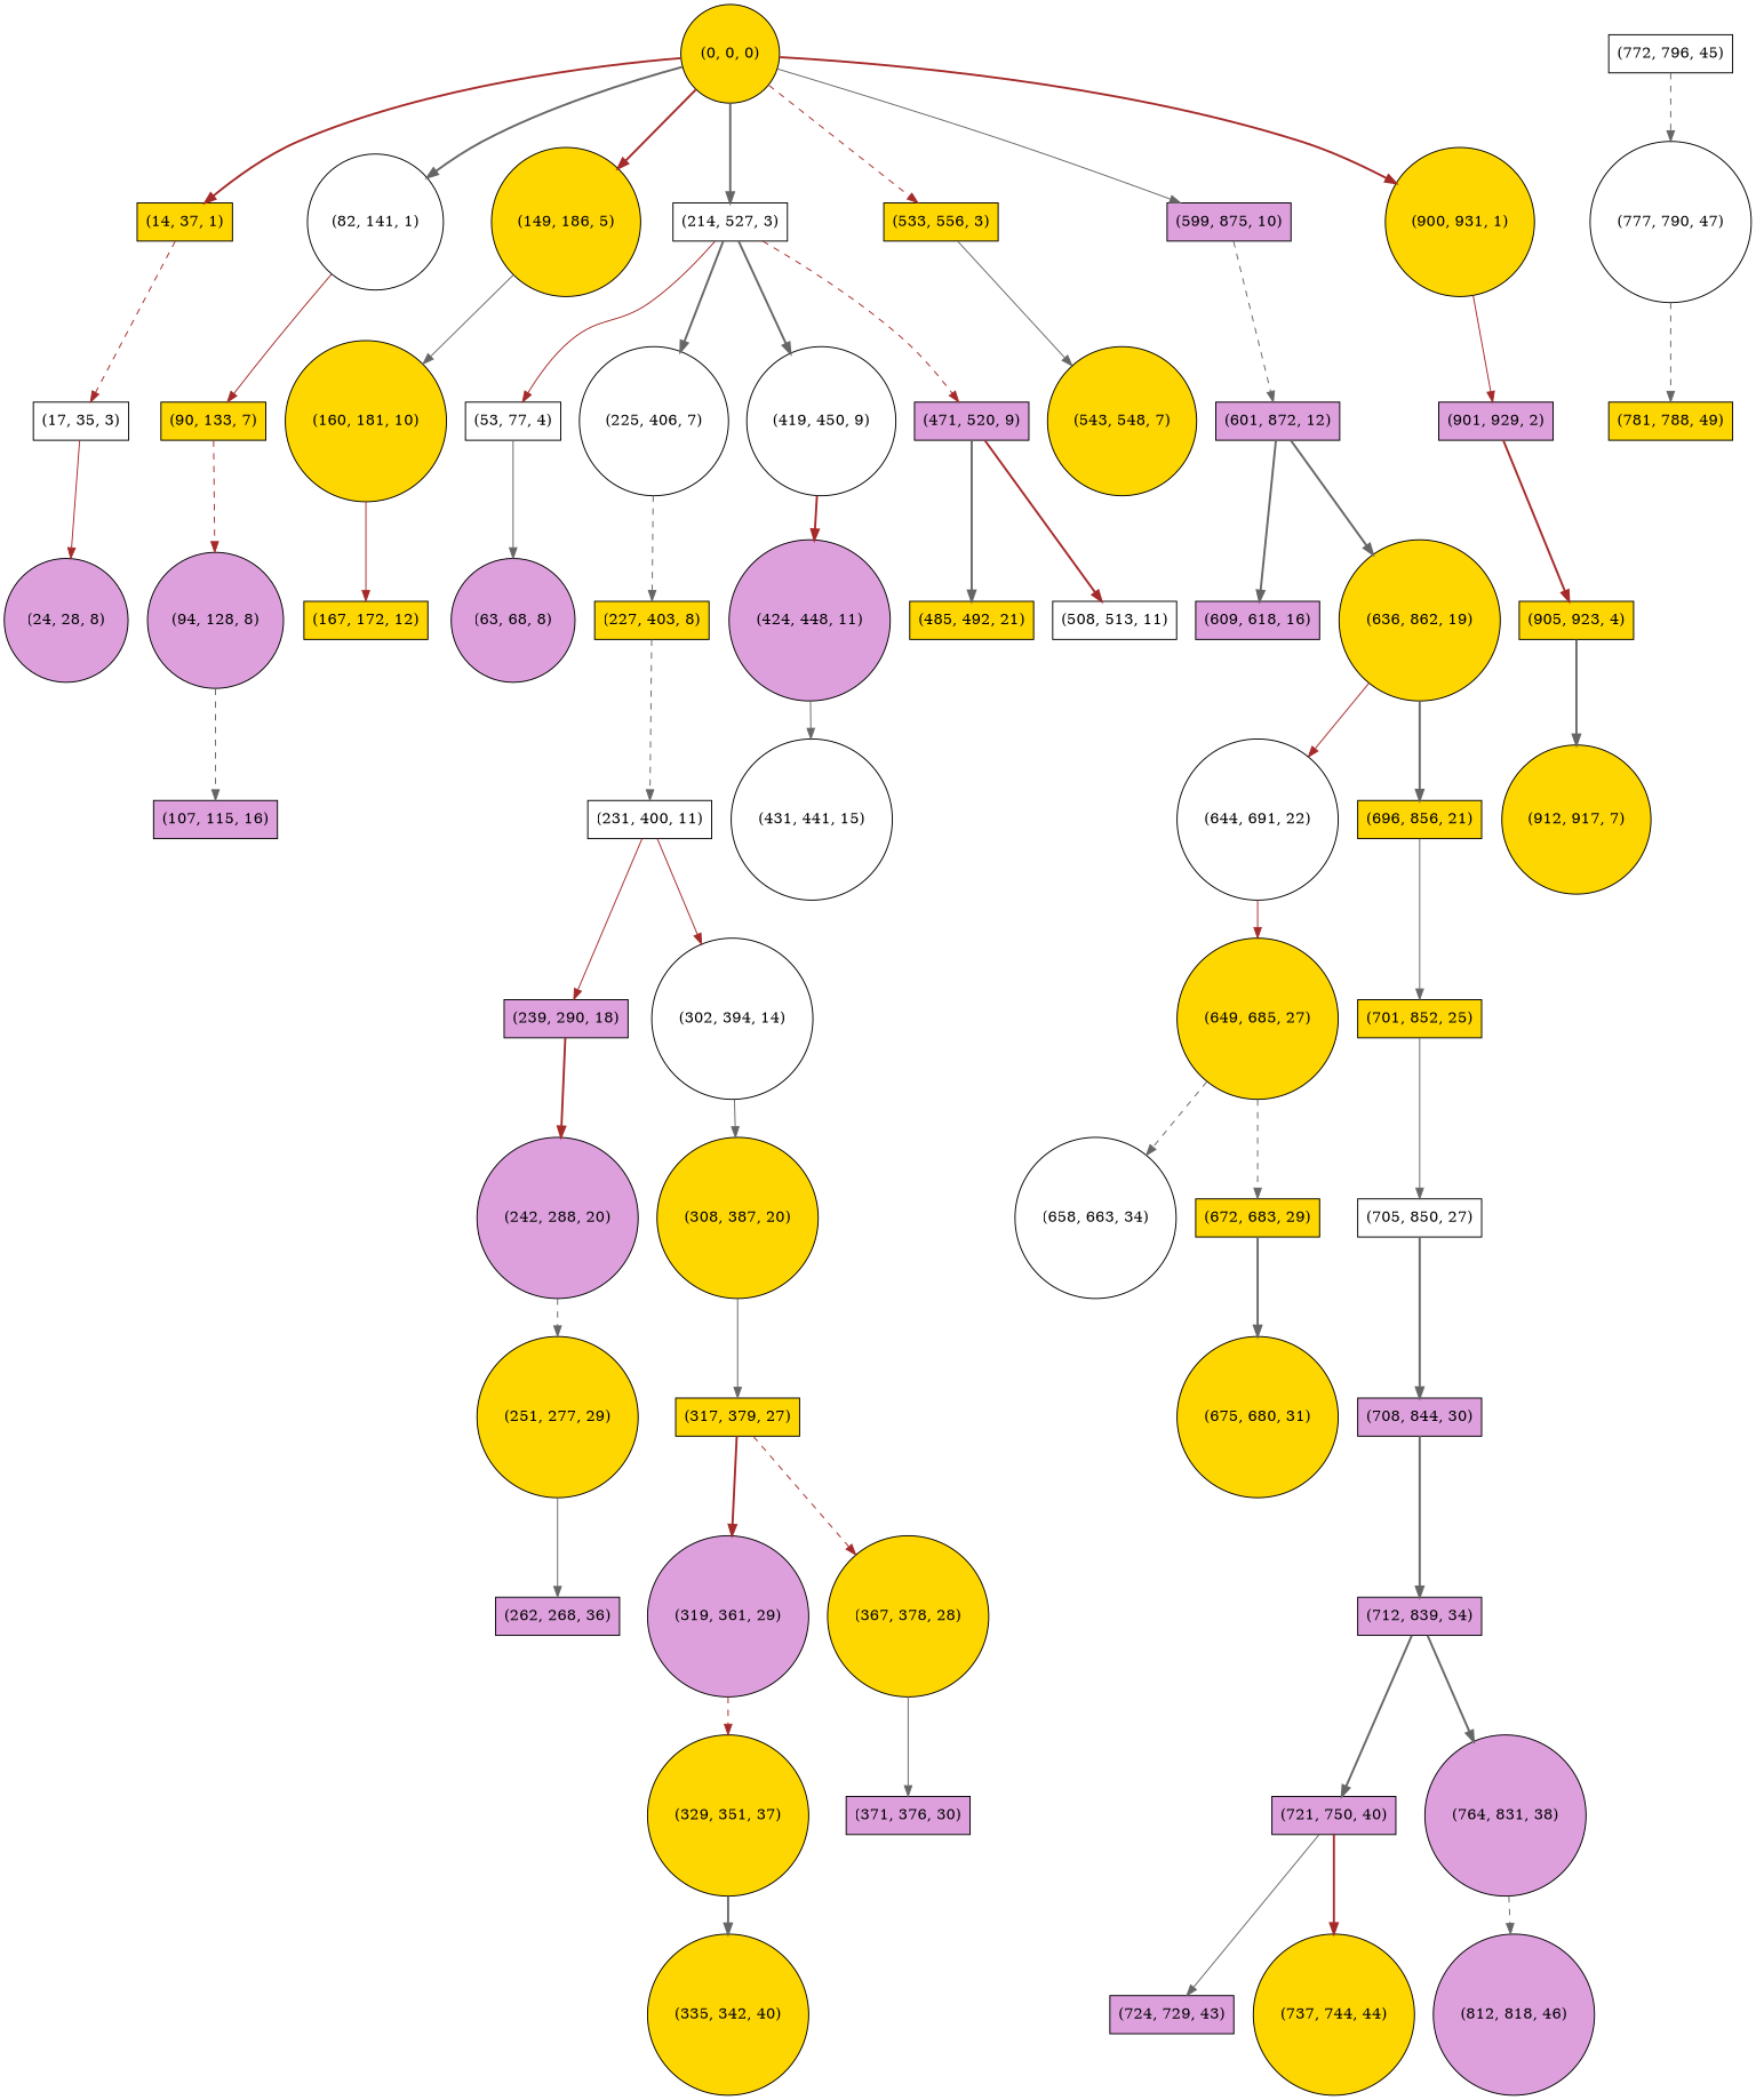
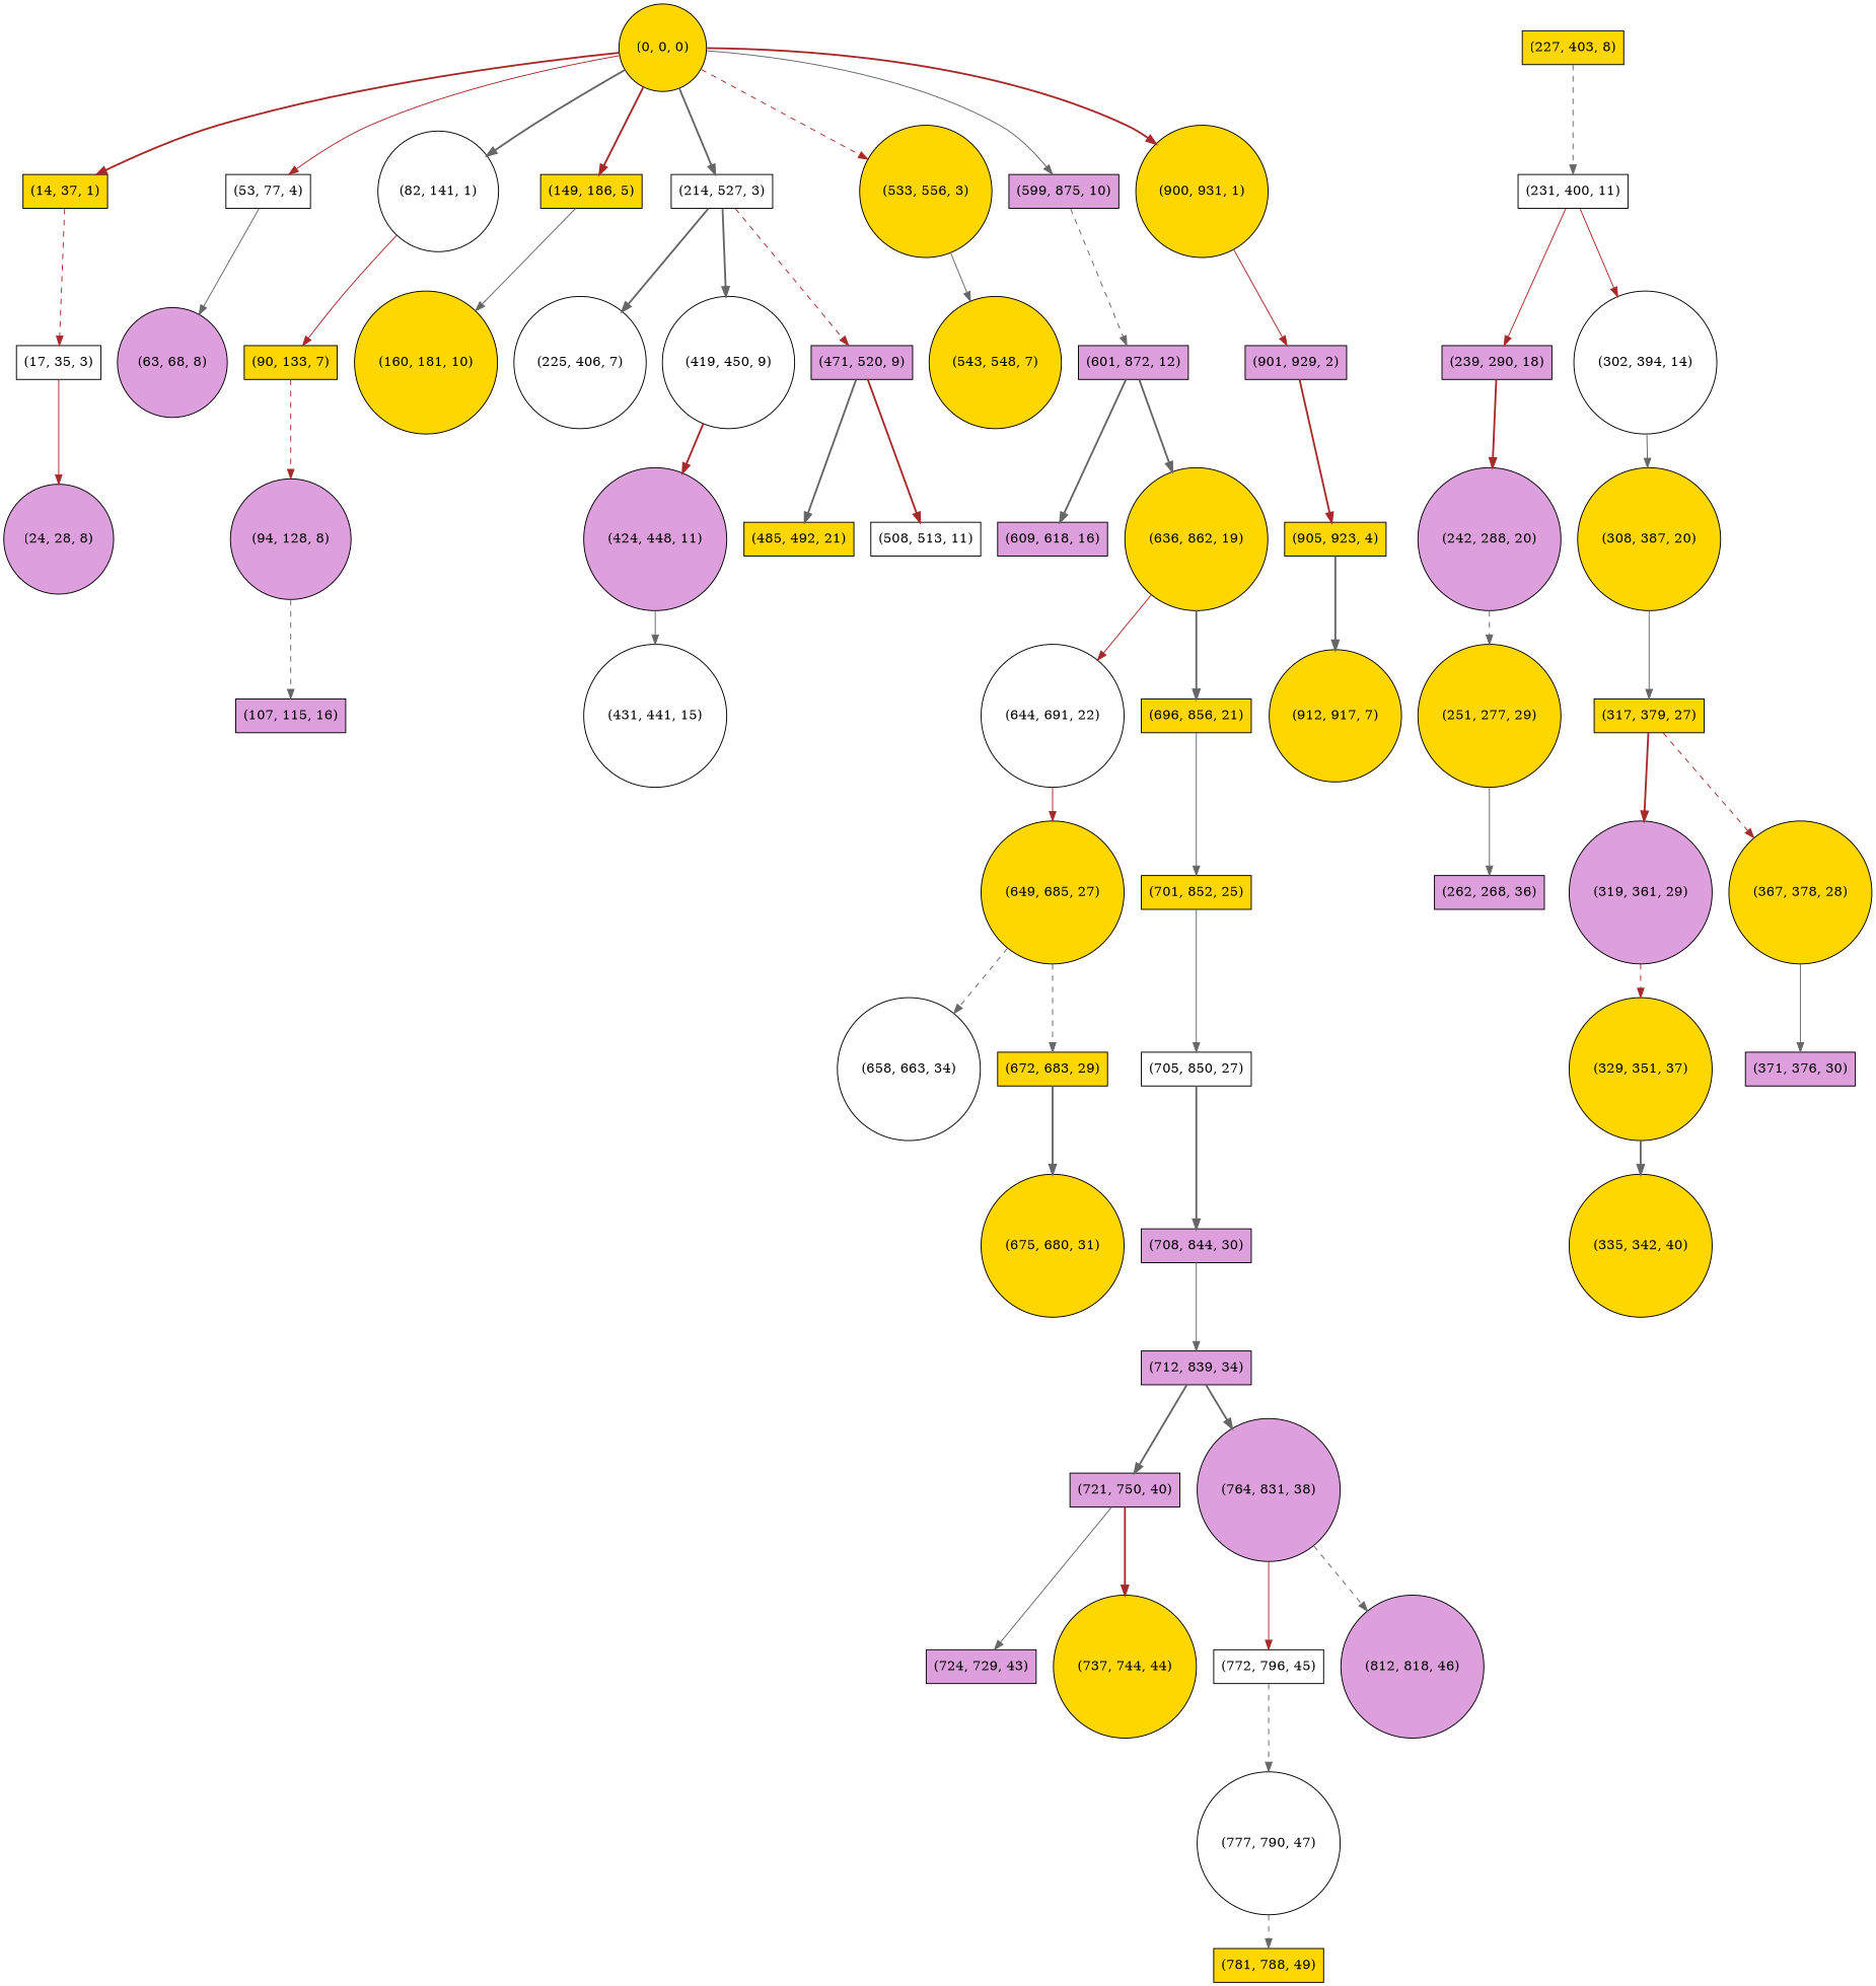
  digraph {
    node [fillcolor=gold shape=box style=filled]
    edge [color=gray40 style=bold]
    "(0, 0, 0)" [shape=circle]
    "(14, 37, 1)"
    "(53, 77, 4)" [fillcolor=white]
    "(82, 141, 1)" [fillcolor=white shape=circle]
-   "(149, 186, 5)" [shape=circle]
+   "(149, 186, 5)"
    "(214, 527, 3)" [fillcolor=white]
-   "(533, 556, 3)"
+   "(533, 556, 3)" [shape=circle]
    "(599, 875, 10)" [fillcolor=plum]
    "(900, 931, 1)" [shape=circle]
    "(17, 35, 3)" [fillcolor=white]
    "(63, 68, 8)" [fillcolor=plum shape=circle]
    "(90, 133, 7)"
    "(160, 181, 10)" [shape=circle]
    "(225, 406, 7)" [fillcolor=white shape=circle]
    "(419, 450, 9)" [fillcolor=white shape=circle]
    "(471, 520, 9)" [fillcolor=plum]
    "(543, 548, 7)" [shape=circle]
    "(601, 872, 12)" [fillcolor=plum]
    "(901, 929, 2)" [fillcolor=plum]
    "(24, 28, 8)" [fillcolor=plum shape=circle]
    "(94, 128, 8)" [fillcolor=plum shape=circle]
    "(107, 115, 16)" [fillcolor=plum]
-   "(167, 172, 12)"
    "(227, 403, 8)"
    "(424, 448, 11)" [fillcolor=plum shape=circle]
    "(485, 492, 21)"
    "(508, 513, 11)" [fillcolor=white]
    "(231, 400, 11)" [fillcolor=white]
    "(239, 290, 18)" [fillcolor=plum]
    "(302, 394, 14)" [fillcolor=white shape=circle]
    "(242, 288, 20)" [fillcolor=plum shape=circle]
    "(308, 387, 20)" [shape=circle]
    "(251, 277, 29)" [shape=circle]
    "(262, 268, 36)" [fillcolor=plum]
    "(317, 379, 27)"
    "(319, 361, 29)" [fillcolor=plum shape=circle]
    "(367, 378, 28)" [shape=circle]
    "(329, 351, 37)" [shape=circle]
    "(371, 376, 30)" [fillcolor=plum]
    "(335, 342, 40)" [shape=circle]
    "(431, 441, 15)" [fillcolor=white shape=circle]
    "(609, 618, 16)" [fillcolor=plum]
    "(636, 862, 19)" [shape=circle]
    "(644, 691, 22)" [fillcolor=white shape=circle]
    "(696, 856, 21)"
    "(649, 685, 27)" [shape=circle]
    "(701, 852, 25)"
    "(658, 663, 34)" [fillcolor=white shape=circle]
    "(672, 683, 29)"
    "(675, 680, 31)" [shape=circle]
    "(705, 850, 27)" [fillcolor=white]
    "(708, 844, 30)" [fillcolor=plum]
    "(712, 839, 34)" [fillcolor=plum]
    "(721, 750, 40)" [fillcolor=plum]
    "(764, 831, 38)" [fillcolor=plum shape=circle]
    "(724, 729, 43)" [fillcolor=plum]
    "(737, 744, 44)" [shape=circle]
    "(772, 796, 45)" [fillcolor=white]
    "(812, 818, 46)" [fillcolor=plum shape=circle]
    "(777, 790, 47)" [fillcolor=white shape=circle]
    "(781, 788, 49)"
    "(905, 923, 4)"
    "(912, 917, 7)" [shape=circle]
    "(0, 0, 0)" -> "(14, 37, 1)" [color=brown]
-   "(214, 527, 3)" -> "(53, 77, 4)" [color=brown style=solid]
+   "(0, 0, 0)" -> "(53, 77, 4)" [color=brown style=solid]
    "(0, 0, 0)" -> "(82, 141, 1)"
    "(0, 0, 0)" -> "(149, 186, 5)" [color=brown]
    "(0, 0, 0)" -> "(214, 527, 3)"
    "(0, 0, 0)" -> "(533, 556, 3)" [color=brown style=dashed]
    "(0, 0, 0)" -> "(599, 875, 10)" [style=solid]
    "(0, 0, 0)" -> "(900, 931, 1)" [color=brown]
    "(14, 37, 1)" -> "(17, 35, 3)" [color=brown style=dashed]
    "(53, 77, 4)" -> "(63, 68, 8)" [style=solid]
    "(82, 141, 1)" -> "(90, 133, 7)" [color=brown style=solid]
    "(149, 186, 5)" -> "(160, 181, 10)" [style=solid]
    "(214, 527, 3)" -> "(225, 406, 7)"
    "(214, 527, 3)" -> "(419, 450, 9)"
    "(214, 527, 3)" -> "(471, 520, 9)" [color=brown style=dashed]
    "(533, 556, 3)" -> "(543, 548, 7)" [style=solid]
    "(599, 875, 10)" -> "(601, 872, 12)" [style=dashed]
    "(900, 931, 1)" -> "(901, 929, 2)" [color=brown style=solid]
    "(17, 35, 3)" -> "(24, 28, 8)" [color=brown style=solid]
    "(90, 133, 7)" -> "(94, 128, 8)" [color=brown style=dashed]
-   "(160, 181, 10)" -> "(167, 172, 12)" [color=brown style=solid]
-   "(225, 406, 7)" -> "(227, 403, 8)" [style=dashed]
    "(419, 450, 9)" -> "(424, 448, 11)" [color=brown]
    "(471, 520, 9)" -> "(485, 492, 21)"
    "(471, 520, 9)" -> "(508, 513, 11)" [color=brown]
    "(601, 872, 12)" -> "(609, 618, 16)"
    "(601, 872, 12)" -> "(636, 862, 19)"
    "(901, 929, 2)" -> "(905, 923, 4)" [color=brown]
    "(94, 128, 8)" -> "(107, 115, 16)" [style=dashed]
    "(227, 403, 8)" -> "(231, 400, 11)" [style=dashed]
    "(424, 448, 11)" -> "(431, 441, 15)" [style=solid]
    "(231, 400, 11)" -> "(239, 290, 18)" [color=brown style=solid]
    "(231, 400, 11)" -> "(302, 394, 14)" [color=brown style=solid]
    "(239, 290, 18)" -> "(242, 288, 20)" [color=brown]
    "(302, 394, 14)" -> "(308, 387, 20)" [style=solid]
    "(242, 288, 20)" -> "(251, 277, 29)" [style=dashed]
    "(308, 387, 20)" -> "(317, 379, 27)" [style=solid]
    "(251, 277, 29)" -> "(262, 268, 36)" [style=solid]
    "(317, 379, 27)" -> "(319, 361, 29)" [color=brown]
    "(317, 379, 27)" -> "(367, 378, 28)" [color=brown style=dashed]
    "(319, 361, 29)" -> "(329, 351, 37)" [color=brown style=dashed]
    "(367, 378, 28)" -> "(371, 376, 30)" [style=solid]
    "(329, 351, 37)" -> "(335, 342, 40)"
    "(636, 862, 19)" -> "(644, 691, 22)" [color=brown style=solid]
    "(636, 862, 19)" -> "(696, 856, 21)"
    "(644, 691, 22)" -> "(649, 685, 27)" [color=brown style=solid]
    "(696, 856, 21)" -> "(701, 852, 25)" [style=solid]
    "(649, 685, 27)" -> "(658, 663, 34)" [style=dashed]
    "(649, 685, 27)" -> "(672, 683, 29)" [style=dashed]
    "(701, 852, 25)" -> "(705, 850, 27)" [style=solid]
    "(672, 683, 29)" -> "(675, 680, 31)"
    "(705, 850, 27)" -> "(708, 844, 30)"
-   "(708, 844, 30)" -> "(712, 839, 34)"
+   "(708, 844, 30)" -> "(712, 839, 34)" [style=solid]
    "(712, 839, 34)" -> "(721, 750, 40)"
    "(712, 839, 34)" -> "(764, 831, 38)"
    "(721, 750, 40)" -> "(724, 729, 43)" [style=solid]
    "(721, 750, 40)" -> "(737, 744, 44)" [color=brown]
+   "(764, 831, 38)" -> "(772, 796, 45)" [color=brown style=solid]
    "(764, 831, 38)" -> "(812, 818, 46)" [style=dashed]
    "(772, 796, 45)" -> "(777, 790, 47)" [style=dashed]
    "(777, 790, 47)" -> "(781, 788, 49)" [style=dashed]
    "(905, 923, 4)" -> "(912, 917, 7)"
  }
